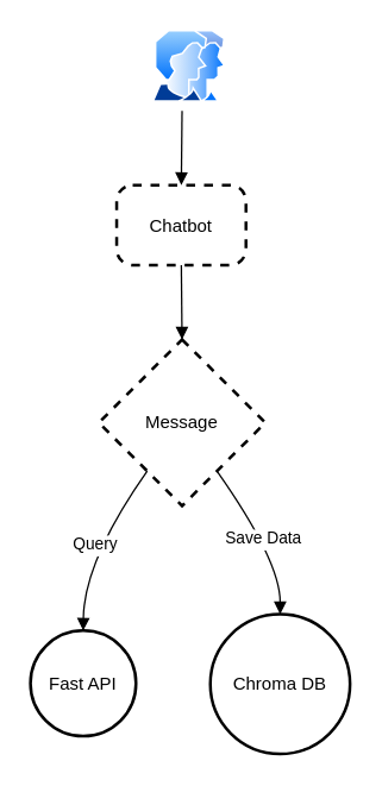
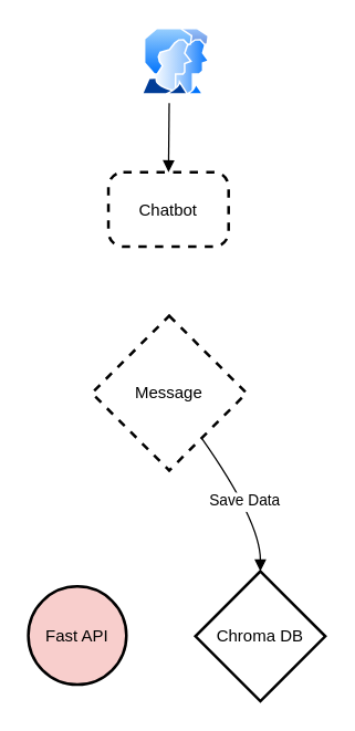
  <mxCell id="0" />
  <mxCell id="1" parent="0" />
  <mxCell id="2" value="Chatbot" style="rounded=1;arcSize=20;strokeWidth=2;dashed=1;" parent="1" vertex="1"><mxGeometry x="78" y="124" width="87" height="54" as="geometry" /></mxCell>
  <mxCell id="3" value="Message" style="rhombus;strokeWidth=2;whiteSpace=wrap;dashed=1;" parent="1" vertex="1"><mxGeometry x="66" y="228" width="112" height="112" as="geometry" /></mxCell>
- <mxCell id="4" value="Fast API" style="ellipse;aspect=fixed;strokeWidth=2;whiteSpace=wrap;" parent="1" vertex="1"><mxGeometry x="20" y="424" width="71" height="71" as="geometry" /></mxCell>
- <mxCell id="5" value="Chroma DB" style="ellipse;aspect=fixed;strokeWidth=2;whiteSpace=wrap;" parent="1" vertex="1"><mxGeometry x="141" y="413" width="94" height="94" as="geometry" /></mxCell>
+ <mxCell id="4" value="Fast API" style="ellipse;aspect=fixed;strokeWidth=2;whiteSpace=wrap;fillColor=#f8cecc;" parent="1" vertex="1"><mxGeometry x="20" y="424" width="71" height="71" as="geometry" /></mxCell>
+ <mxCell id="5" value="Chroma DB" style="rhombus;aspect=fixed;strokeWidth=2;whiteSpace=wrap;" parent="1" vertex="1"><mxGeometry x="141" y="413" width="94" height="94" as="geometry" /></mxCell>
  <mxCell id="6" value="" style="curved=1;startArrow=none;endArrow=block;exitX=0.5;exitY=1;entryX=0.5;entryY=0;" parent="1" target="2" edge="1"><mxGeometry relative="1" as="geometry"><Array as="points" /><mxPoint x="122" y="74" as="sourcePoint" /></mxGeometry></mxCell>
- <mxCell id="7" value="" style="curved=1;startArrow=none;endArrow=block;exitX=0.5;exitY=1;entryX=0.5;entryY=0;" parent="1" source="2" target="3" edge="1"><mxGeometry relative="1" as="geometry"><Array as="points" /></mxGeometry></mxCell>
- <mxCell id="8" value="Query" style="curved=1;startArrow=none;endArrow=block;exitX=0.14;exitY=1;entryX=0.5;entryY=0;" parent="1" source="3" target="4" edge="1"><mxGeometry relative="1" as="geometry"><Array as="points"><mxPoint x="56" y="377" /></Array></mxGeometry></mxCell>
  <mxCell id="9" value="Save Data" style="curved=1;startArrow=none;endArrow=block;exitX=0.86;exitY=1;entryX=0.5;entryY=0;" parent="1" source="3" target="5" edge="1"><mxGeometry relative="1" as="geometry"><Array as="points"><mxPoint x="188" y="377" /></Array></mxGeometry></mxCell>
  <mxCell id="10" value="" style="image;aspect=fixed;perimeter=ellipsePerimeter;html=1;align=center;shadow=0;dashed=0;spacingTop=3;image=img/lib/active_directory/user_accounts.svg;" vertex="1" parent="1"><mxGeometry x="102" y="20" width="50" height="48.5" as="geometry" /></mxCell>
